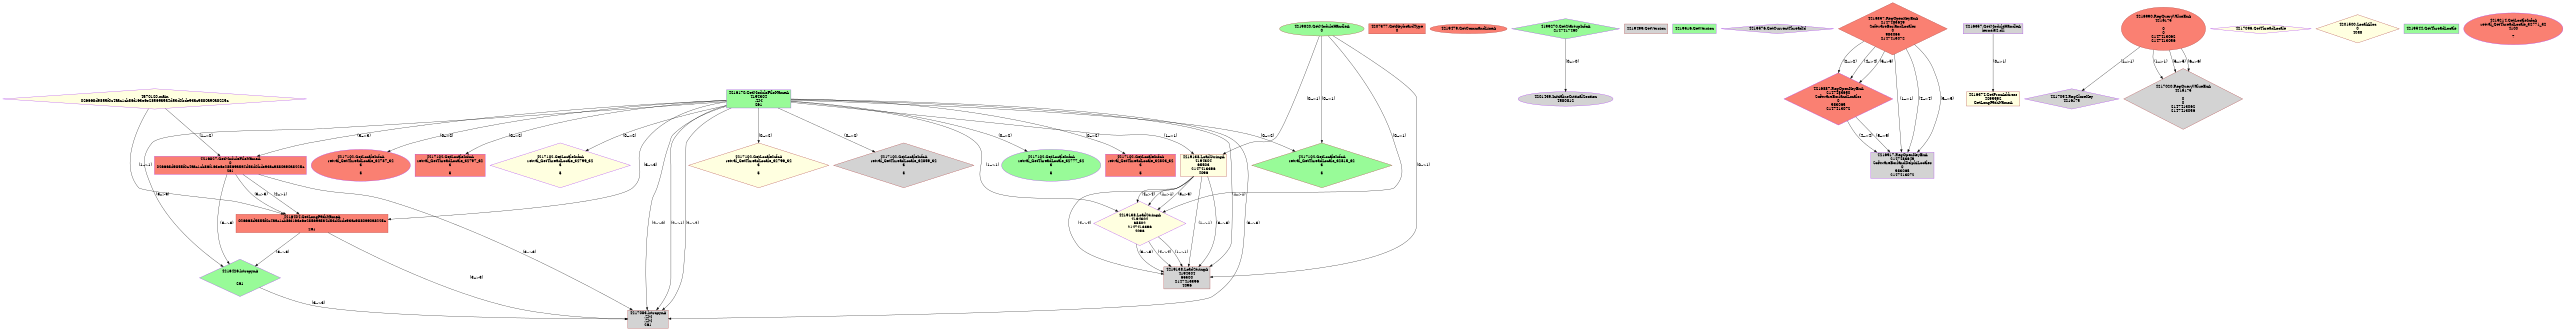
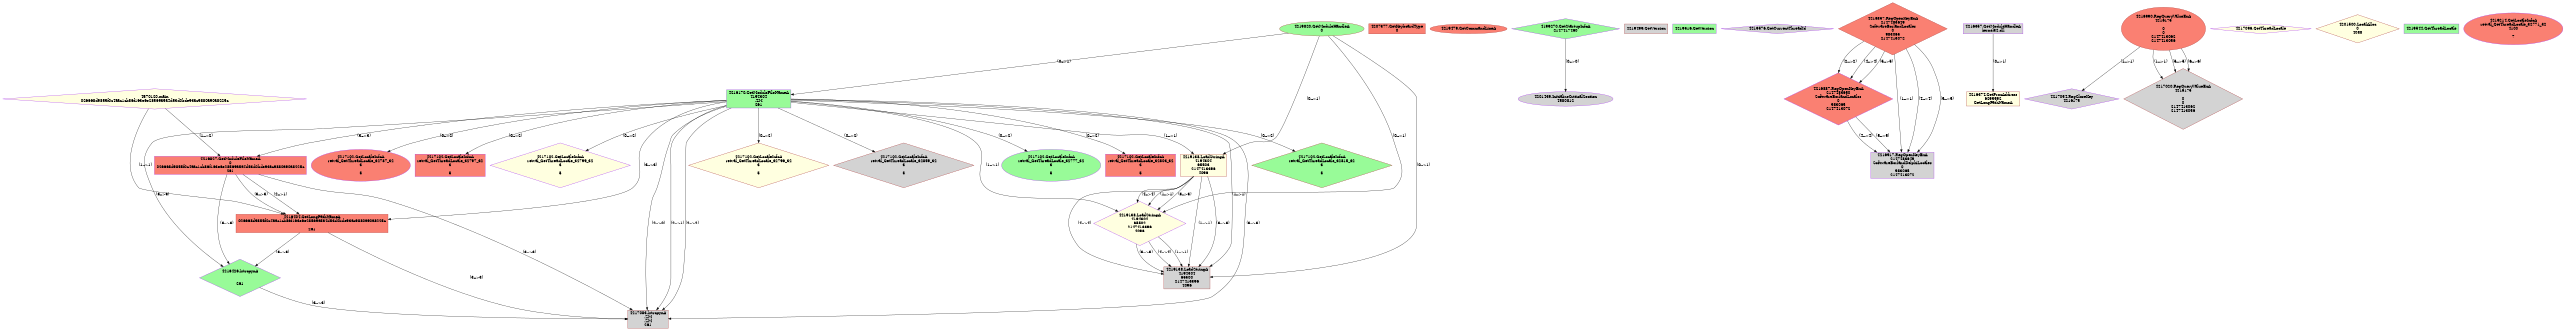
  digraph {
    node [color=purple fillcolor=salmon shape=diamond style=filled]
    n1 [fillcolor=lightyellow label="4570120.main\n026668d9855f0c4aac1cb86f163e6e28569a5a4d53d0bde93ac9880a90a8225c"]
    n2 [label="4216827.GetModuleFileNameA\n0\n026668d9855f0c4aac1cb86f163e6e28569a5a4d53d0bde93ac9880a90a8225c\n261" shape=box]
    n3 [color=brown label="4216404.GetLongPathNameA\n026668d9855f0c4aac1cb86f163e6e28569a5a4d53d0bde93ac9880a90a8225c\n\n261" shape=box]
    n4 [fillcolor=palegreen label="4216426.lstrcpynA\n\n\n261"]
    n5 [color=brown fillcolor=lightgrey label="4217083.lstrcpynA\n.ZM\n.ZM\n261" shape=box]
    n6 [color=brown fillcolor=palegreen label="4219820.GetModuleHandleA\n0" shape=ellipse]
    n7 [fillcolor=palegreen label="4216170.GetModuleFileNameA\n4194304\n.ZM\n261" shape=box]
    n8 [color=brown fillcolor=lightyellow label="4219138.LoadStringA\n4194304\n65503\n2147413396\n4096" shape=box]
    n9 [fillcolor=lightyellow label="4219138.LoadStringA\n4194304\n65502\n2147413396\n4096"]
    n10 [color=brown fillcolor=lightgrey label="4219138.LoadStringA\n4194304\n65500\n2147413396\n4096" shape=box]
    n11 [color=brown fillcolor=lightyellow label="4217102.GetLocaleInfoA\nretval_GetThreadLocale_32796_32\n3\n\n5"]
    n12 [color=brown fillcolor=lightgrey label="4217102.GetLocaleInfoA\nretval_GetThreadLocale_32859_32\n3\n\n5"]
    n13 [fillcolor=palegreen label="4217102.GetLocaleInfoA\nretval_GetThreadLocale_32777_32\n3\n\n5" shape=ellipse]
    n14 [label="4217102.GetLocaleInfoA\nretval_GetThreadLocale_32803_32\n3\n\n5" shape=box]
    n15 [label="4217102.GetLocaleInfoA\nretval_GetThreadLocale_32787_32\n3\n\n5" shape=ellipse]
    n16 [label="4217102.GetLocaleInfoA\nretval_GetThreadLocale_32797_32\n3\n\n5" shape=box]
    n17 [fillcolor=lightyellow label="4217102.GetLocaleInfoA\nretval_GetThreadLocale_32799_32\n3\n\n5"]
    n18 [color=brown fillcolor=palegreen label="4217102.GetLocaleInfoA\nretval_GetThreadLocale_32815_32\n3\n\n5"]
    n19 [color=brown label="4207377.GetKeyboardType\n0" shape=box]
    n20 [color=brown label="4219479.GetCommandLineA\n" shape=ellipse]
    n21 [fillcolor=palegreen label="4199270.GetStartupInfoA\n2147417460"]
    n22 [fillcolor=lightgrey label="4201439.InitializeCriticalSection\n4580812" shape=ellipse]
    n23 [color=brown fillcolor=lightgrey label="4219499.GetVersion\n" shape=box]
    n24 [fillcolor=palegreen label="4219516.GetVersion\n" shape=box]
    n25 [fillcolor=lightgrey label="4219576.GetCurrentThreadId\n"]
    n26 [color=brown label="4216857.RegOpenKeyExA\n2147483649\nSoftware\Borland\Locales\n0\n983065\n2147413072"]
    n27 [label="4216887.RegOpenKeyExA\n2147483650\nSoftware\Borland\Locales\n0\n983065\n2147413072"]
    n28 [fillcolor=lightgrey label="4216917.RegOpenKeyExA\n2147483649\nSoftware\Borland\Delphi\Locales\n0\n983065\n2147413072" shape=box]
    n29 [fillcolor=lightgrey label="4216357.GetModuleHandleA\nkernel32.dll" shape=box]
-   n30 [color=brown fillcolor=lightyellow label="4216374.GetProcAddress\n4295592\nGetLongPathNameA" shape=box]
+   n30 [color=brown fillcolor=lightyellow label="4216374.GetProcAddress\n6295592\nGetLongPathNameA" shape=box]
    n31 [color=brown label="4216990.RegQueryValueExA\n4216175\n\n0\n0\n2147413062\n2147413056" shape=ellipse]
    n32 [fillcolor=lightgrey label="4217054.RegCloseKey\n4216175"]
    n33 [color=brown fillcolor=lightgrey label="4217020.RegQueryValueExA\n4216175\n\n0\n0\n2147413062\n2147413056"]
    n34 [fillcolor=lightyellow label="4217096.GetThreadLocale\n"]
    n35 [color=brown fillcolor=lightyellow label="4201500.LocalAlloc\n0\n4088"]
    n36 [fillcolor=palegreen label="4219544.GetThreadLocale\n" shape=box]
    n37 [label="4219214.GetLocaleInfoA\nretval_GetThreadLocale_32771_32\n4100\n\n7" shape=ellipse]
    n1 -> n2 [label="(1-->2)"]
    n1 -> n3 [label="(1-->1)"]
    n2 -> n3 [label="(2-->1)"]
    n2 -> n3 [label="(3-->3)"]
    n2 -> n4 [label="(3-->3)"]
    n2 -> n5 [label="(3-->3)"]
    n3 -> n4 [label="(3-->3)"]
    n3 -> n5 [label="(3-->3)"]
    n4 -> n5 [label="(3-->3)"]
-   n6 -> n18 [label="(0-->1)"]
+   n6 -> n7 [label="(0-->1)"]
    n6 -> n8 [label="(0-->1)"]
    n6 -> n9 [label="(0-->1)"]
    n6 -> n10 [label="(0-->1)"]
    n7 -> n2 [label="(3-->3)"]
    n7 -> n3 [label="(3-->3)"]
    n7 -> n4 [label="(3-->3)"]
    n7 -> n5 [label="(2-->1)"]
    n7 -> n5 [label="(2-->2)"]
    n7 -> n5 [label="(3-->3)"]
    n7 -> n5 [label="(2-->0)"]
    n7 -> n8 [label="(1-->1)"]
    n7 -> n9 [label="(1-->1)"]
    n7 -> n10 [label="(1-->1)"]
    n7 -> n11 [label="(0-->2)"]
    n7 -> n12 [label="(0-->2)"]
    n7 -> n13 [label="(0-->2)"]
    n7 -> n14 [label="(0-->2)"]
    n7 -> n15 [label="(0-->2)"]
    n7 -> n16 [label="(0-->2)"]
    n7 -> n17 [label="(0-->2)"]
    n7 -> n18 [label="(0-->2)"]
    n8 -> n9 [label="(1-->1)"]
    n8 -> n9 [label="(3-->3)"]
    n8 -> n9 [label="(4-->4)"]
    n8 -> n10 [label="(1-->1)"]
    n8 -> n10 [label="(3-->3)"]
    n8 -> n10 [label="(4-->4)"]
    n9 -> n10 [label="(1-->1)"]
    n9 -> n10 [label="(3-->3)"]
    n9 -> n10 [label="(4-->4)"]
    n21 -> n22 [label="(0-->0)"]
    n26 -> n27 [label="(2-->2)"]
    n26 -> n27 [label="(4-->4)"]
    n26 -> n27 [label="(5-->5)"]
    n26 -> n28 [label="(1-->1)"]
    n26 -> n28 [label="(4-->4)"]
    n26 -> n28 [label="(5-->5)"]
    n27 -> n28 [label="(4-->4)"]
    n27 -> n28 [label="(5-->5)"]
    n29 -> n30 [label="(0-->1)"]
    n31 -> n32 [label="(1-->1)"]
    n31 -> n33 [label="(1-->1)"]
    n31 -> n33 [label="(5-->5)"]
    n31 -> n33 [label="(6-->6)"]
  }
